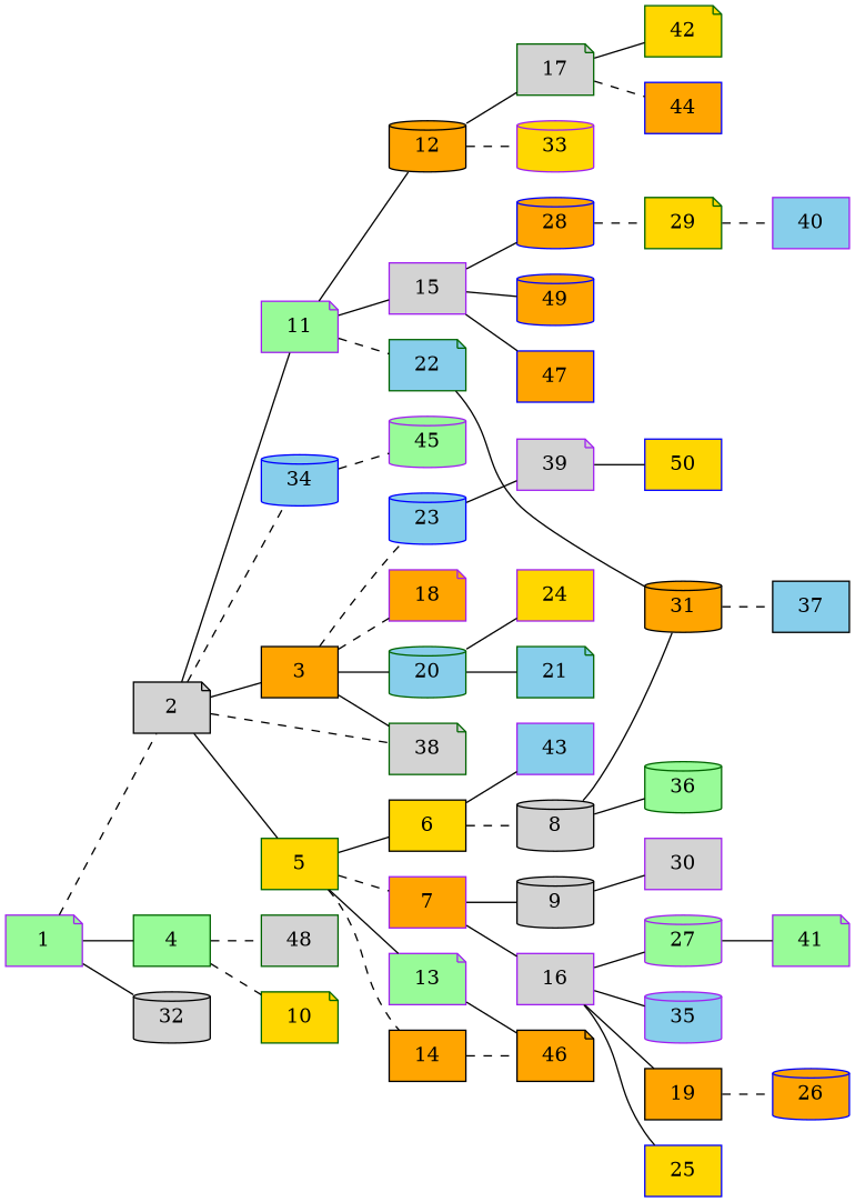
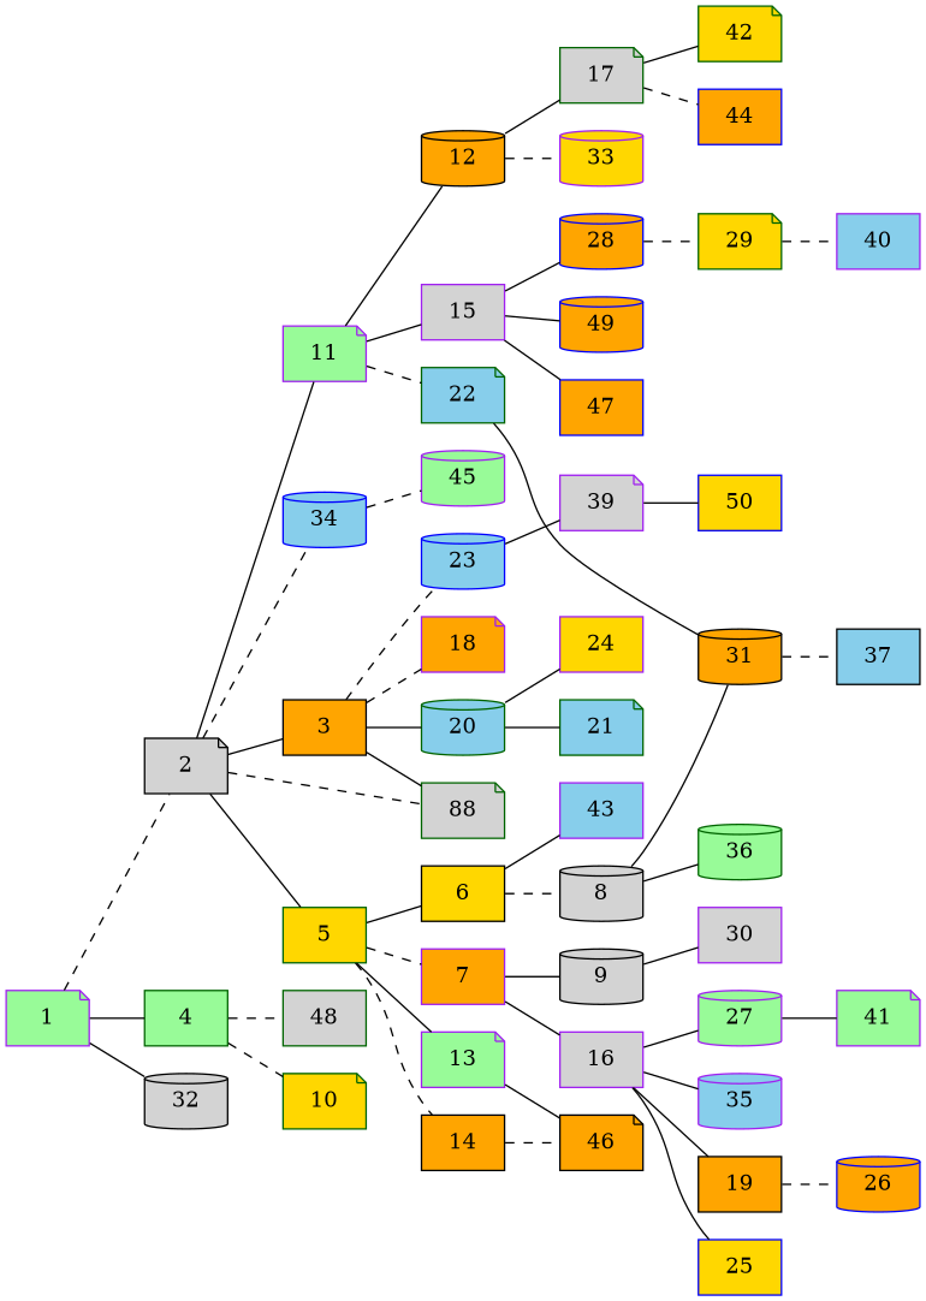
  graph {
    rankdir=LR
    node [color=purple fillcolor=orange shape=box style=filled]
    edge [style=solid]
    1 [fillcolor=palegreen shape=note]
    2 [color=black fillcolor=lightgrey shape=note]
    4 [color=darkgreen fillcolor=palegreen]
    32 [color=black fillcolor=lightgrey shape=cylinder]
    3 [color=black]
    5 [color=darkgreen fillcolor=gold]
    11 [fillcolor=palegreen shape=note]
    34 [color=blue fillcolor=skyblue shape=cylinder]
-   38 [color=darkgreen fillcolor=lightgrey shape=note]
+   38 [color=darkgreen fillcolor=lightgrey shape=note label=88]
    10 [color=darkgreen fillcolor=gold shape=note]
    48 [color=darkgreen fillcolor=lightgrey]
    18 [shape=note]
    20 [color=darkgreen fillcolor=skyblue shape=cylinder]
    23 [color=blue fillcolor=skyblue shape=cylinder]
    6 [color=black fillcolor=gold]
    7
    13 [fillcolor=palegreen shape=note]
    14 [color=black]
    12 [color=black shape=cylinder]
    15 [fillcolor=lightgrey]
    22 [color=darkgreen fillcolor=skyblue shape=note]
    45 [fillcolor=palegreen shape=cylinder]
    21 [color=darkgreen fillcolor=skyblue shape=note]
    24 [fillcolor=gold]
    39 [fillcolor=lightgrey shape=note]
    8 [color=black fillcolor=lightgrey shape=cylinder]
    43 [fillcolor=skyblue]
    9 [color=black fillcolor=lightgrey shape=cylinder]
    16 [fillcolor=lightgrey]
    46 [color=black shape=note]
    17 [color=darkgreen fillcolor=lightgrey shape=note]
    33 [fillcolor=gold shape=cylinder]
    28 [color=blue shape=cylinder]
    47 [color=blue]
    49 [color=blue shape=cylinder]
    31 [color=black shape=cylinder]
    50 [color=blue fillcolor=gold]
    36 [color=darkgreen fillcolor=palegreen shape=cylinder]
    30 [fillcolor=lightgrey]
    37 [color=black fillcolor=skyblue]
    19 [color=black]
    25 [color=blue fillcolor=gold]
    27 [fillcolor=palegreen shape=cylinder]
    35 [fillcolor=skyblue shape=cylinder]
    26 [color=blue shape=cylinder]
    41 [fillcolor=palegreen shape=note]
    42 [color=darkgreen fillcolor=gold shape=note]
    44 [color=blue]
    29 [color=darkgreen fillcolor=gold shape=note]
    40 [fillcolor=skyblue]
    1 -- 2 [style=dashed]
    1 -- 4
    1 -- 32
    2 -- 3
    2 -- 5
    2 -- 11
    2 -- 34 [style=dashed]
    2 -- 38 [style=dashed]
    4 -- 10 [style=dashed]
    4 -- 48 [style=dashed]
    3 -- 38
    3 -- 18 [style=dashed]
    3 -- 20
    3 -- 23 [style=dashed]
    5 -- 6
    5 -- 7 [style=dashed]
    5 -- 13
    5 -- 14 [style=dashed]
    11 -- 12
    11 -- 15
    11 -- 22 [style=dashed]
    34 -- 45 [style=dashed]
    20 -- 21
    20 -- 24
    23 -- 39
    6 -- 8 [style=dashed]
    6 -- 43
    7 -- 9
    7 -- 16
    13 -- 46
    14 -- 46 [style=dashed]
    12 -- 17
    12 -- 33 [style=dashed]
    15 -- 28
    15 -- 47
    15 -- 49
    22 -- 31
    39 -- 50
    8 -- 31
    8 -- 36
    9 -- 30
    16 -- 19
    16 -- 25
    16 -- 27
    16 -- 35
    17 -- 42
    17 -- 44 [style=dashed]
    28 -- 29 [style=dashed]
    31 -- 37 [style=dashed]
    19 -- 26 [style=dashed]
    27 -- 41
    29 -- 40 [style=dashed]
  }
